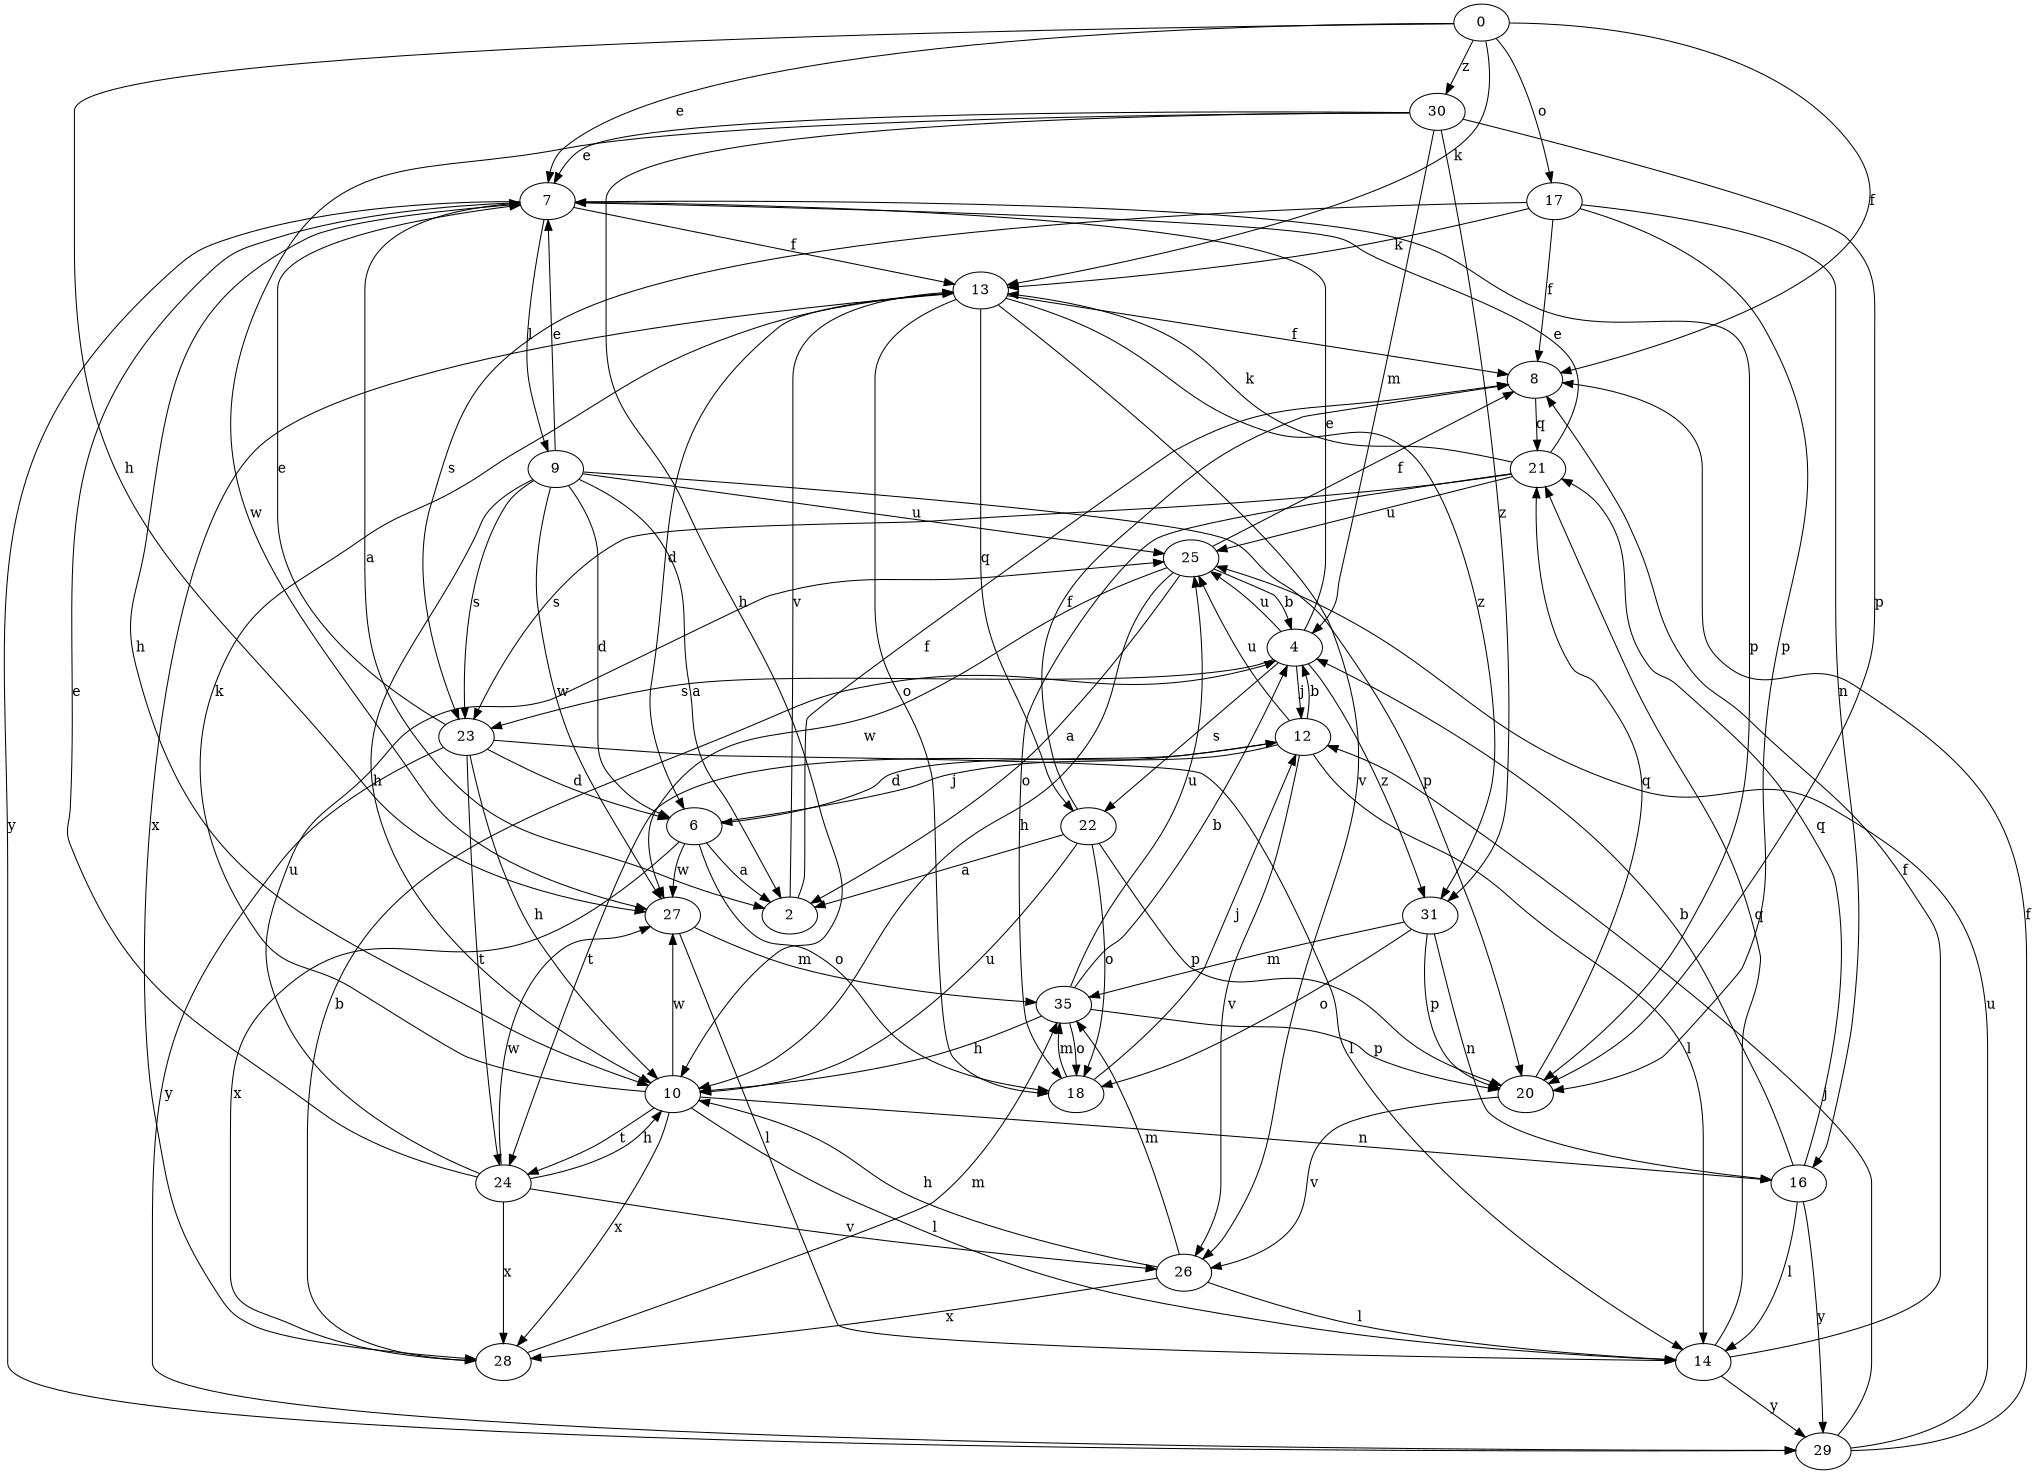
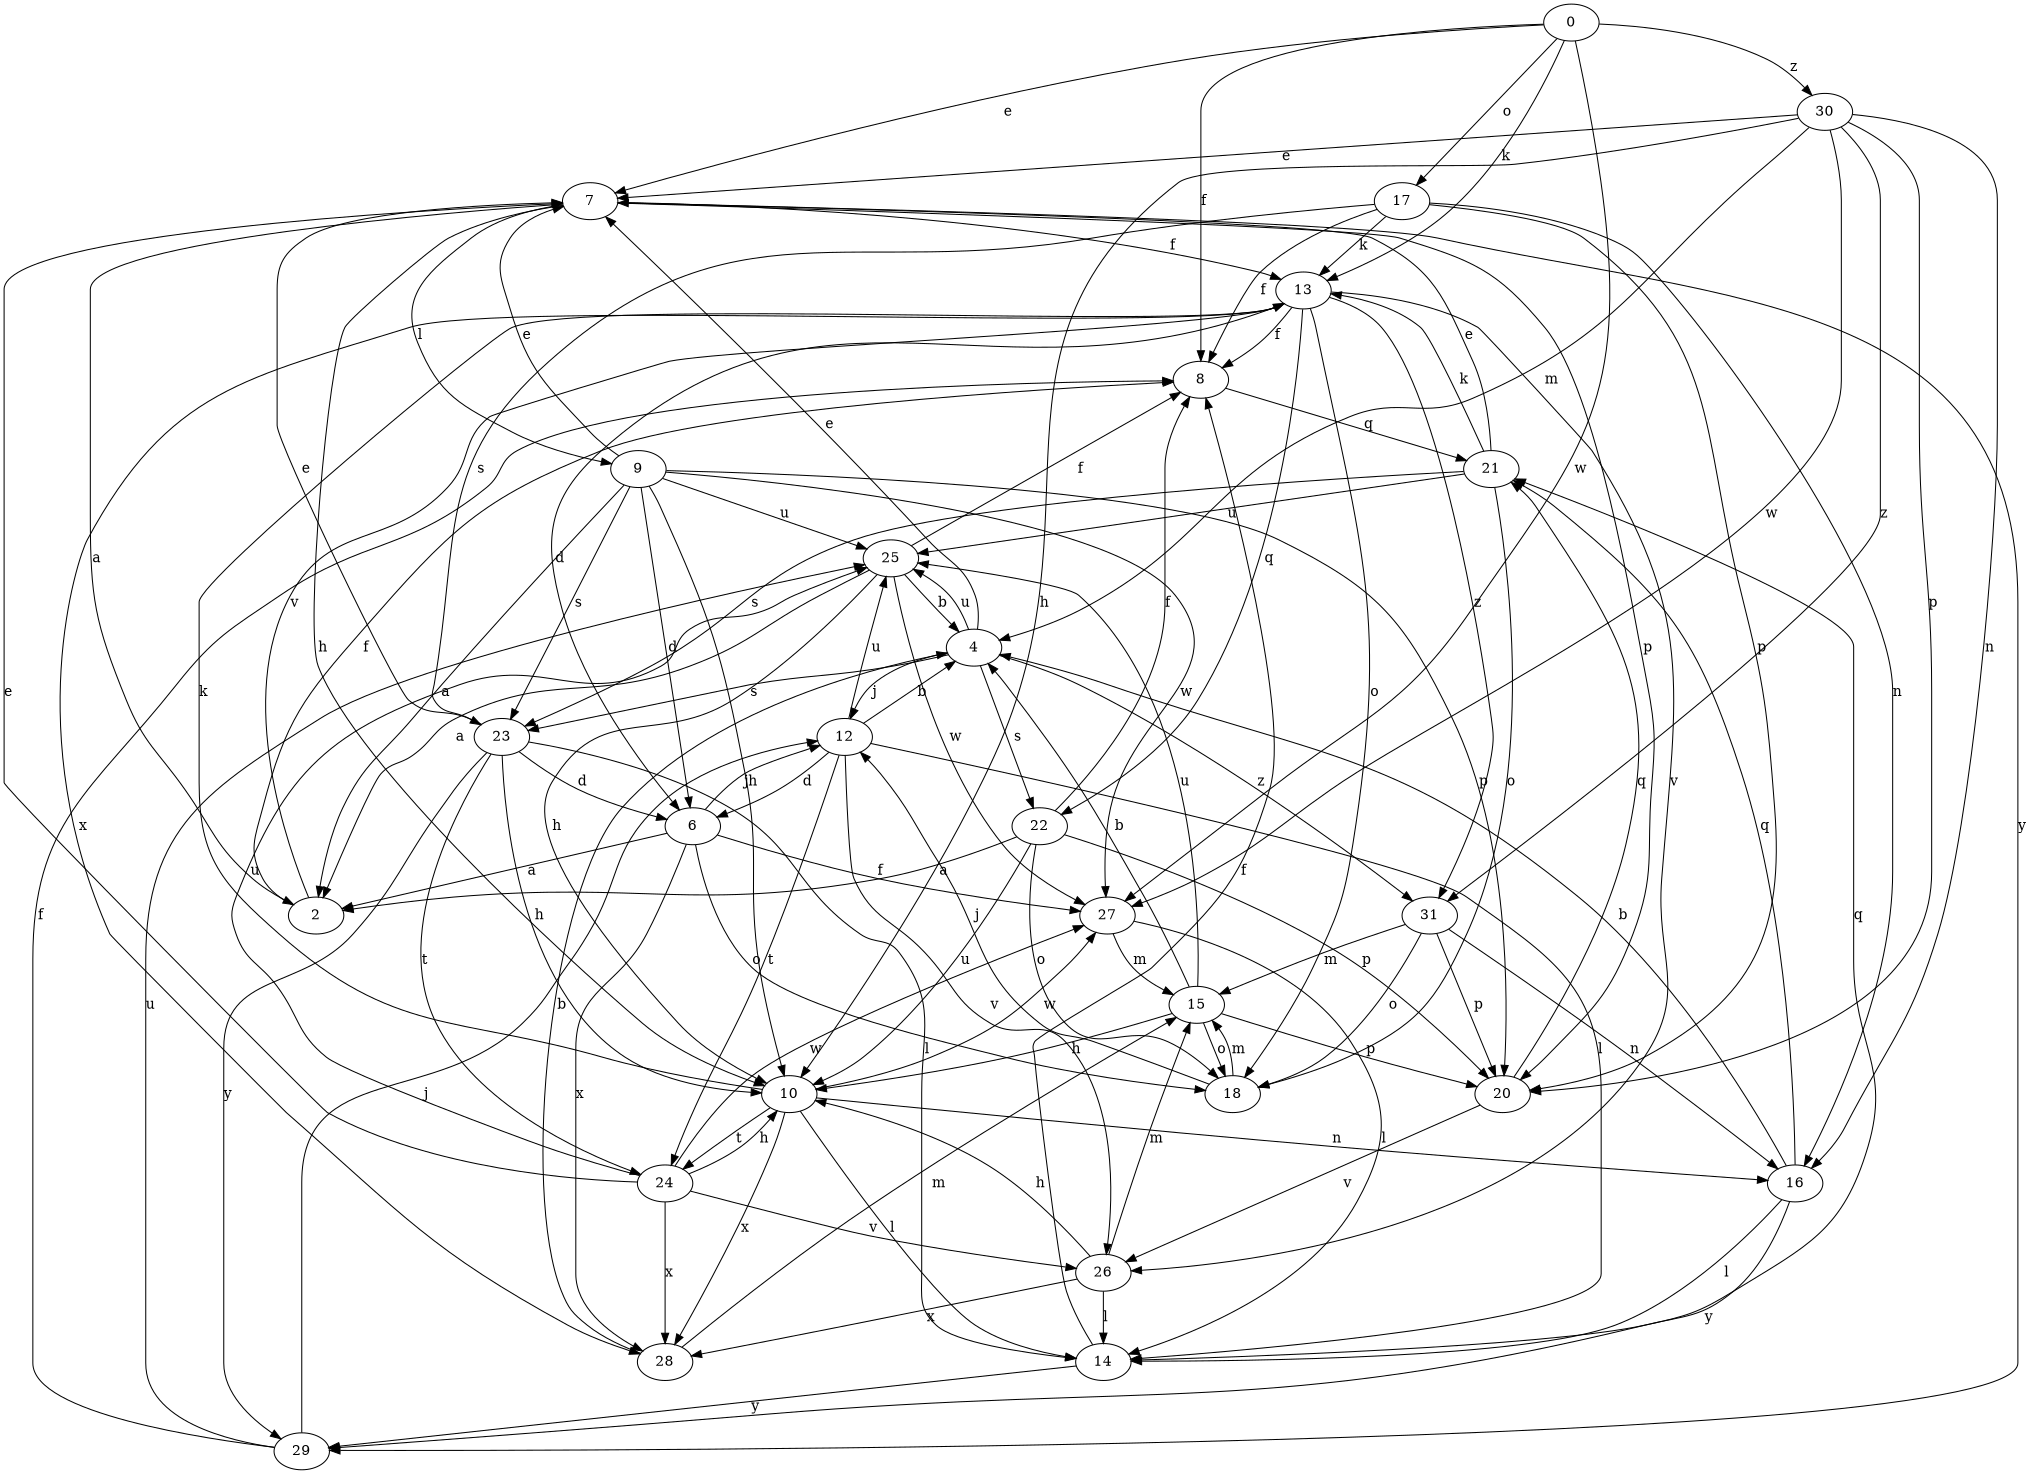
  strict digraph {
    0
    7
    8
    13
    17
    27
    30
    2
    9
    10
    20
    29
    21
    22
    31
    6
    18
    28
    26
    23
    16
    14
-   15 [label=35]
+   15
    4
    12
    25
    24
    0 -> 7 [label=e]
    0 -> 8 [label=f]
    0 -> 13 [label=k]
    0 -> 17 [label=o]
-   0 -> 27 [label=h]
+   0 -> 27 [label=w]
    0 -> 30 [label=z]
    7 -> 13 [label=f]
    7 -> 2 [label=a]
    7 -> 9 [label=l]
    7 -> 10 [label=h]
    7 -> 20 [label=p]
    7 -> 29 [label=y]
    8 -> 21 [label=q]
    13 -> 8 [label=f]
    13 -> 22 [label=q]
    13 -> 31 [label=z]
    13 -> 6 [label=d]
    13 -> 18 [label=o]
    13 -> 28 [label=x]
    13 -> 26 [label=v]
    17 -> 8 [label=f]
    17 -> 13 [label=k]
    17 -> 20 [label=p]
    17 -> 23 [label=s]
    17 -> 16 [label=n]
    27 -> 14 [label=l]
    27 -> 15 [label=m]
    30 -> 7 [label=e]
    30 -> 27 [label=w]
    30 -> 10 [label=h]
    30 -> 20 [label=p]
    30 -> 31 [label=z]
+   30 -> 16 [label=n]
    30 -> 4 [label=m]
    2 -> 8 [label=f]
    2 -> 13 [label=v]
    9 -> 7 [label=e]
    9 -> 27 [label=w]
    9 -> 2 [label=a]
    9 -> 10 [label=h]
    9 -> 20 [label=p]
    9 -> 6 [label=d]
    9 -> 23 [label=s]
    9 -> 25 [label=u]
    10 -> 13 [label=k]
    10 -> 27 [label=w]
    10 -> 28 [label=x]
    10 -> 16 [label=n]
    10 -> 14 [label=l]
    10 -> 24 [label=t]
    20 -> 21 [label=q]
    20 -> 26 [label=v]
    29 -> 8 [label=f]
    29 -> 12 [label=j]
    29 -> 25 [label=u]
    21 -> 7 [label=e]
    21 -> 13 [label=k]
    21 -> 18 [label=o]
    21 -> 23 [label=s]
    21 -> 25 [label=u]
    22 -> 8 [label=f]
    22 -> 2 [label=a]
    22 -> 10 [label=u]
    22 -> 20 [label=p]
    22 -> 18 [label=o]
    31 -> 20 [label=p]
    31 -> 18 [label=o]
    31 -> 16 [label=n]
    31 -> 15 [label=m]
-   6 -> 27 [label=w]
+   6 -> 27 [label=f]
    6 -> 2 [label=a]
    6 -> 18 [label=o]
    6 -> 28 [label=x]
    6 -> 12 [label=j]
    18 -> 15 [label=m]
    18 -> 12 [label=j]
    28 -> 15 [label=m]
    28 -> 4 [label=b]
    26 -> 10 [label=h]
    26 -> 28 [label=x]
    26 -> 14 [label=l]
    26 -> 15 [label=m]
    23 -> 7 [label=e]
    23 -> 10 [label=h]
    23 -> 29 [label=y]
    23 -> 6 [label=d]
    23 -> 14 [label=l]
    23 -> 24 [label=t]
    16 -> 29 [label=y]
    16 -> 21 [label=q]
    16 -> 14 [label=l]
    16 -> 4 [label=b]
    14 -> 8 [label=f]
    14 -> 29 [label=y]
    14 -> 21 [label=q]
    15 -> 10 [label=h]
    15 -> 20 [label=p]
    15 -> 18 [label=o]
    15 -> 4 [label=b]
    15 -> 25 [label=u]
    4 -> 7 [label=e]
    4 -> 22 [label=s]
    4 -> 31 [label=z]
    4 -> 23 [label=s]
    4 -> 12 [label=j]
    4 -> 25 [label=u]
    12 -> 6 [label=d]
    12 -> 26 [label=v]
    12 -> 14 [label=l]
    12 -> 4 [label=b]
    12 -> 25 [label=u]
    12 -> 24 [label=t]
    25 -> 8 [label=f]
    25 -> 27 [label=w]
    25 -> 2 [label=a]
    25 -> 10 [label=h]
    25 -> 4 [label=b]
    24 -> 7 [label=e]
    24 -> 27 [label=w]
    24 -> 10 [label=h]
    24 -> 28 [label=x]
    24 -> 26 [label=v]
    24 -> 25 [label=u]
  }
